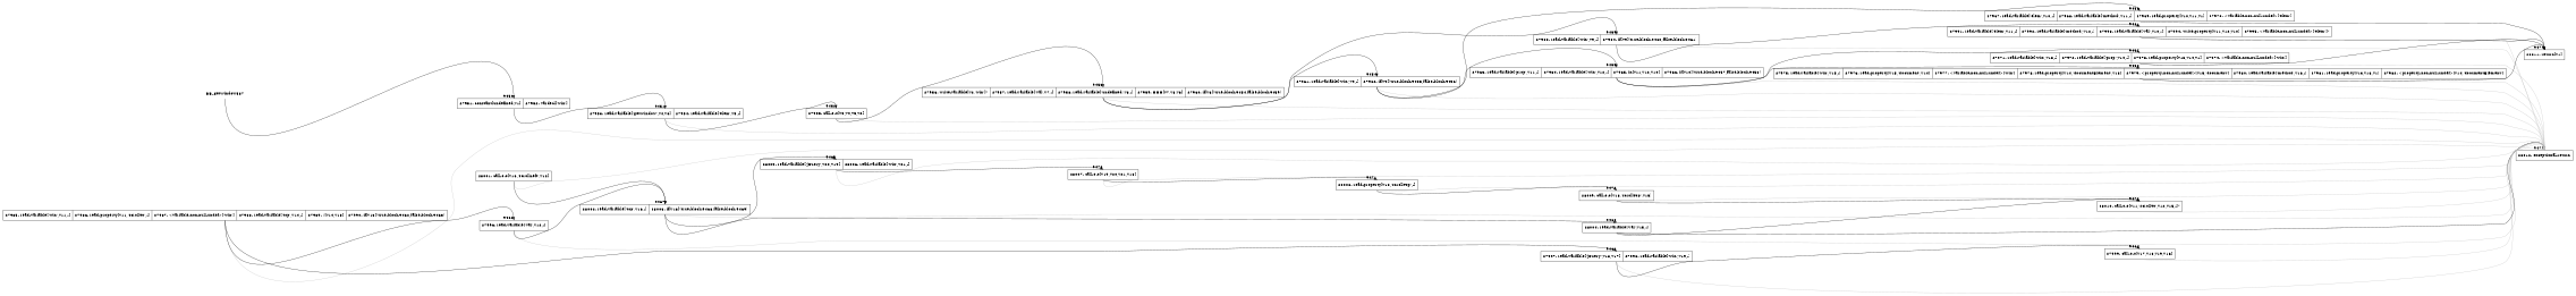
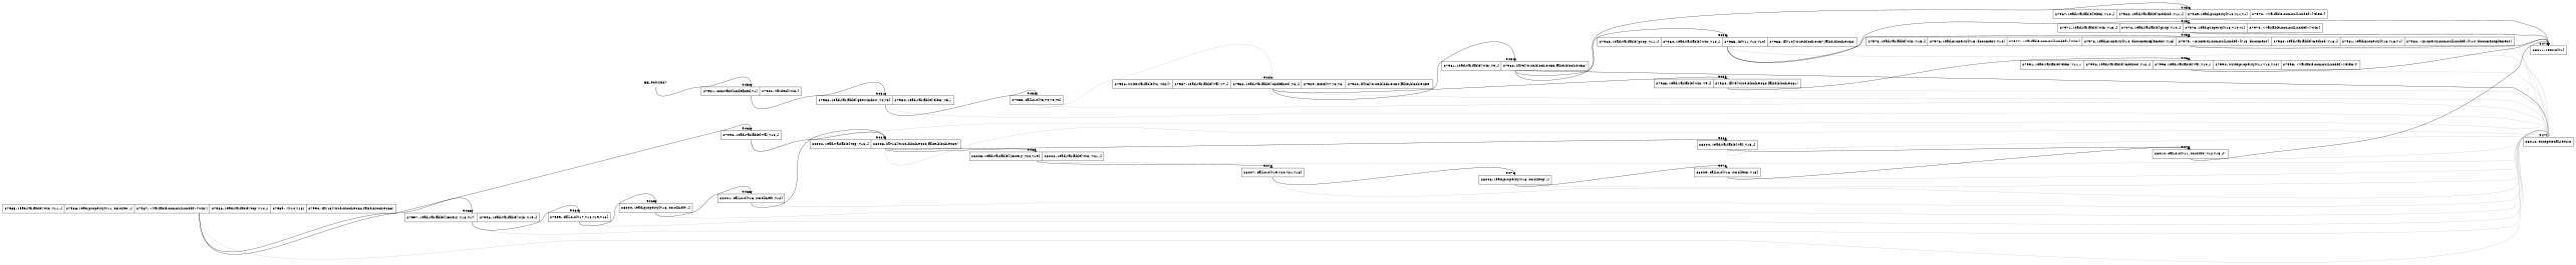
  digraph {
    rankdir=LR
    node [shape=record]
    edge [headport=n tailport=s]
-   BB_entry587 [shape=none label=BB_getWindow587]
+   BB_entry587 [shape=none]
    n2 [label="{27951: constant[undefined,v1]|27952: vardecl['win']}"]
    n3 [label="{27953: read-variable['getWindow',v4,v3]|27954: read-variable['elem',v5,-]}"]
    n4 [label="{27955: call-0:0[v3,v4,v5,v2]}"]
    n5 [label="{28012: exceptional-return}"]
    n6 [label="{27956: write-variable[v2,'win']*|27957: read-variable['val',v7,-]|27958: read-variable['undefined',v8,-]|27959: ===[v7,v8,v6]|27960: if[v6](true-block:9454,false-block:9459)}"]
    n7 [label="{27961: read-variable['win',v9,-]|27962: if[v9](true-block:9455,false-block:9456)}"]
    n8 [label="{27983: read-variable['win',v9,-]|27984: if[v9](true-block:9460,false-block:9461)}"]
    n9 [label="{27963: read-variable['prop',v11,-]|27964: read-variable['win',v12,-]|27965: in[v11,v12,v10]|27966: if[v10](true-block:9457,false-block:9458)}"]
    n10 [label="{27967: read-variable['elem',v10,-]|27968: read-variable['method',v11,-]|27969: read-property[v10,v11,v1]|27970: \<variable-non-null-undef\>['elem']}"]
    n11 [label="{27991: read-variable['elem',v11,-]|27992: read-variable['method',v12,-]|27993: read-variable['val',v10,-]|27994: write-property[v11,v12,v10]|27995: \<variable-non-null-undef\>['elem']*}"]
    n12 [label="{27971: read-variable['win',v13,-]|27972: read-variable['prop',v14,-]|27973: read-property[v13,v14,v1]|27974: \<variable-non-null-undef\>['win']}"]
    n13 [label="{27975: read-variable['win',v15,-]|27976: read-property[v15,'document',v14]|27977: \<variable-non-null-undef\>['win']|27978: read-property[v14,'documentElement',v13]|27979: \<property-non-null-undef\>[v15,'document']|27980: read-variable['method',v16,-]|27981: read-property[v13,v16,v1]|27982: \<property-non-null-undef\>[v14,'documentElement']}"]
    n14 [label="{28011: return[v1]}"]
    n15 [label="{27985: read-variable['win',v11,-]|27986: read-property[v11,'scrollTo',-]|27987: \<variable-non-null-undef\>['win']|27988: read-variable['top',v14,-]|27989: ![v14,v13]|27990: if[v13](true-block:9462,false-block:9463)}"]
    n16 [label="{27996: read-variable['val',v12,-]}"]
    n17 [label="{27997: read-variable['jQuery',v18,v17]|27998: read-variable['win',v19,-]}"]
    n18 [label="{28002: read-variable['top',v16,-]|28003: if[v16](true-block:9468,false-block:9469)}"]
    n19 [label="{27999: call-0:0[v17,v18,v19,v16]}"]
    n20 [label="{28004: read-variable['val',v15,-]}"]
    n21 [label="{28005: read-variable['jQuery',v20,v19]|28006: read-variable['win',v21,-]}"]
+   n22 [label="{28000: read-property[v16,'scrollLeft',-]}"]
    n23 [label="{28010: call-0:0[v11,'scrollTo',v12,v15,-]*}"]
    n24 [label="{28007: call-0:0[v19,v20,v21,v18]}"]
    n25 [label="{28001: call-0:0[v16,'scrollLeft',v12]}"]
    n26 [label="{28008: read-property[v18,'scrollTop',-]}"]
    n27 [label="{28009: call-0:0[v18,'scrollTop',v15]}"]
    BB_entry587 -> n2 [headlabel="    9450"]
    n2 -> n3 [headlabel="      9451"]
    n3 -> n4 [headlabel="      9452"]
    n3 -> n5 [color=gray headlabel="      9475"]
    n4 -> n5 [color=gray]
-   n4 -> n6 [headlabel="      9453"]
+   n4 -> n6 [headlabel="      9453" color=gray]
    n6 -> n5 [color=gray]
    n6 -> n7 [headlabel="      9454"]
    n6 -> n8 [headlabel="      9459"]
-   n7 -> n5 [color=gray]
+   n7 -> n5 [color=black]
    n7 -> n9 [headlabel="      9455"]
    n7 -> n10 [headlabel="      9456"]
    n8 -> n5 [color=gray]
    n8 -> n11 [headlabel="      9461"]
    n9 -> n5 [color=gray]
    n9 -> n12 [headlabel="      9457"]
    n9 -> n13 [headlabel="      9458"]
    n10 -> n14 [headlabel="      9474"]
    n11 -> n5 [color=gray]
    n11 -> n14
    n12 -> n5 [color=gray]
    n12 -> n14
    n13 -> n5 [color=gray]
    n13 -> n14
    n15 -> n5 [color=gray]
    n15 -> n16 [headlabel="      9462"]
    n15 -> n17 [headlabel="      9463"]
    n16 -> n5 [color=gray]
    n16 -> n18 [headlabel="      9467"]
    n17 -> n5 [color=gray]
    n17 -> n19 [headlabel="      9464"]
    n18 -> n5 [color=gray]
    n18 -> n20 [headlabel="      9468"]
    n18 -> n21 [headlabel="      9469"]
    n19 -> n5 [color=gray]
-   n20 -> n5 [color=black]
+   n19 -> n22 [headlabel="      9465"]
+   n20 -> n5 [color=gray]
    n20 -> n23 [headlabel="      9473"]
    n21 -> n5 [color=gray]
    n21 -> n24 [headlabel="      9470"]
+   n22 -> n5 [color=gray]
+   n22 -> n25 [headlabel="      9466"]
    n23 -> n5 [color=gray]
+   n23 -> n14
    n24 -> n5 [color=gray]
    n24 -> n26 [headlabel="      9471"]
    n25 -> n5 [color=gray]
    n25 -> n18
    n26 -> n5 [color=gray]
    n26 -> n27 [headlabel="      9472"]
    n27 -> n5 [color=gray]
    n27 -> n23
  }
